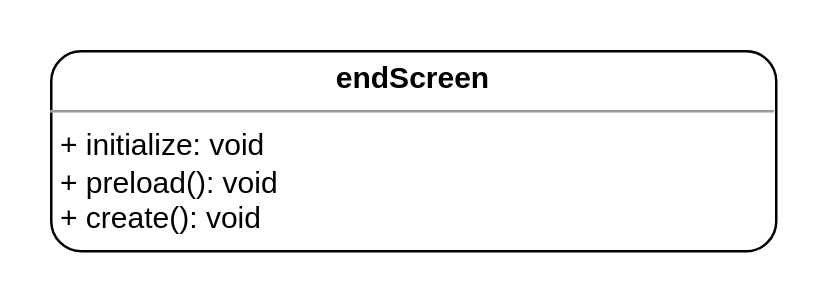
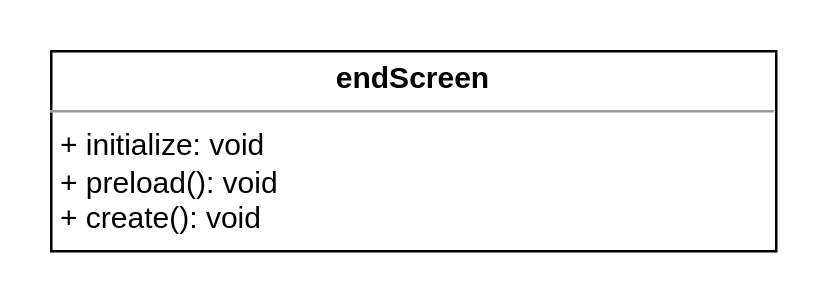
  <mxCell id="0" />
  <mxCell id="1" parent="0" />
- <mxCell id="2" value="&lt;p style=&quot;margin: 0px ; margin-top: 4px ; text-align: center&quot;&gt;&lt;b&gt;endScreen&lt;/b&gt;&lt;/p&gt;&lt;hr size=&quot;1&quot;&gt;&lt;p style=&quot;margin: 0px ; margin-left: 4px&quot;&gt;&lt;span&gt;+ initialize: void&lt;/span&gt;&lt;br&gt;&lt;/p&gt;&lt;p style=&quot;margin: 0px ; margin-left: 4px&quot;&gt;+ preload(): void&lt;/p&gt;&lt;p style=&quot;margin: 0px ; margin-left: 4px&quot;&gt;+ create(): void&lt;/p&gt;" style="verticalAlign=top;align=left;overflow=fill;fontSize=12;fontFamily=Helvetica;html=1;rounded=1;" vertex="1" parent="1"><mxGeometry x="20" y="20" width="290" height="80" as="geometry" /></mxCell>
+ <mxCell id="2" value="&lt;p style=&quot;margin: 0px ; margin-top: 4px ; text-align: center&quot;&gt;&lt;b&gt;endScreen&lt;/b&gt;&lt;/p&gt;&lt;hr size=&quot;1&quot;&gt;&lt;p style=&quot;margin: 0px ; margin-left: 4px&quot;&gt;&lt;span&gt;+ initialize: void&lt;/span&gt;&lt;br&gt;&lt;/p&gt;&lt;p style=&quot;margin: 0px ; margin-left: 4px&quot;&gt;+ preload(): void&lt;/p&gt;&lt;p style=&quot;margin: 0px ; margin-left: 4px&quot;&gt;+ create(): void&lt;/p&gt;" style="verticalAlign=top;align=left;overflow=fill;fontSize=12;fontFamily=Helvetica;html=1;" vertex="1" parent="1"><mxGeometry x="20" y="20" width="290" height="80" as="geometry" /></mxCell>
